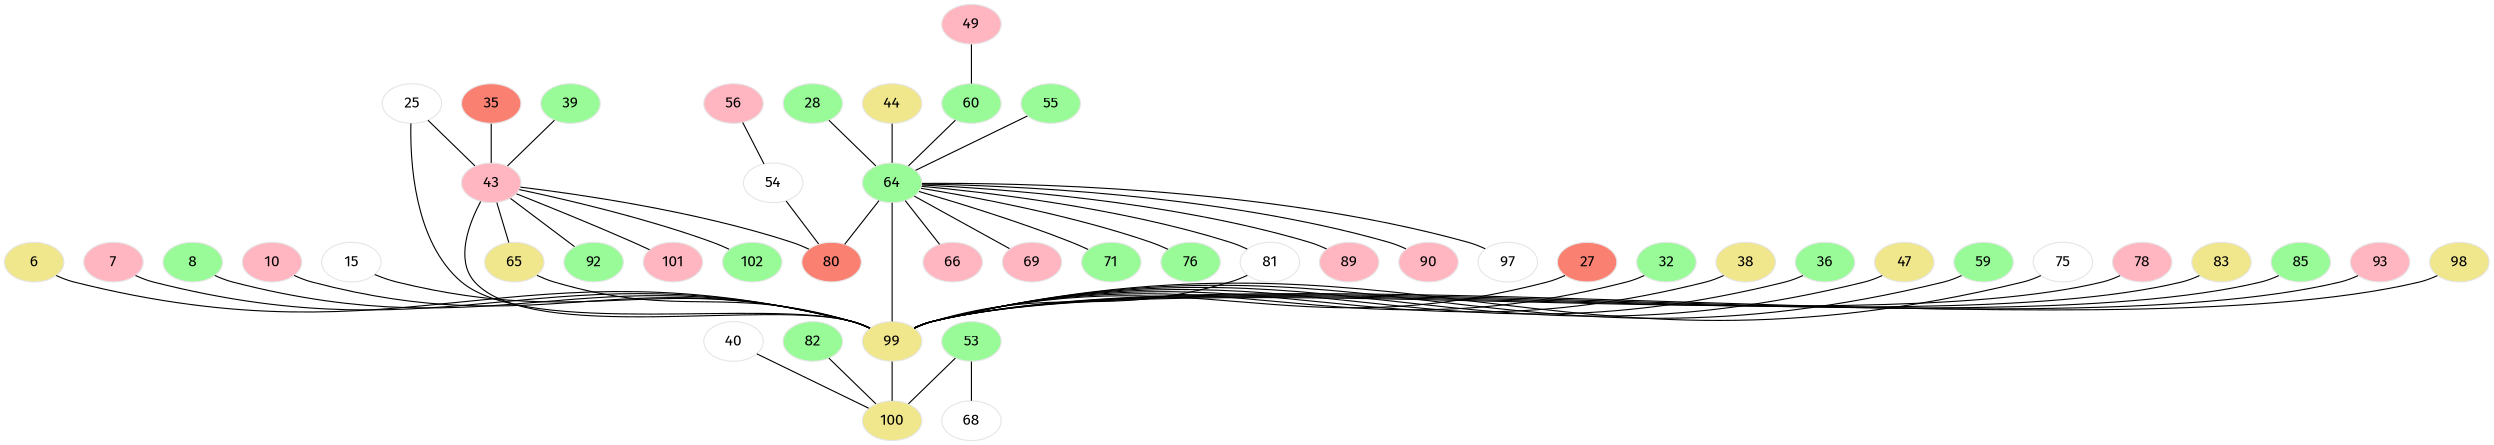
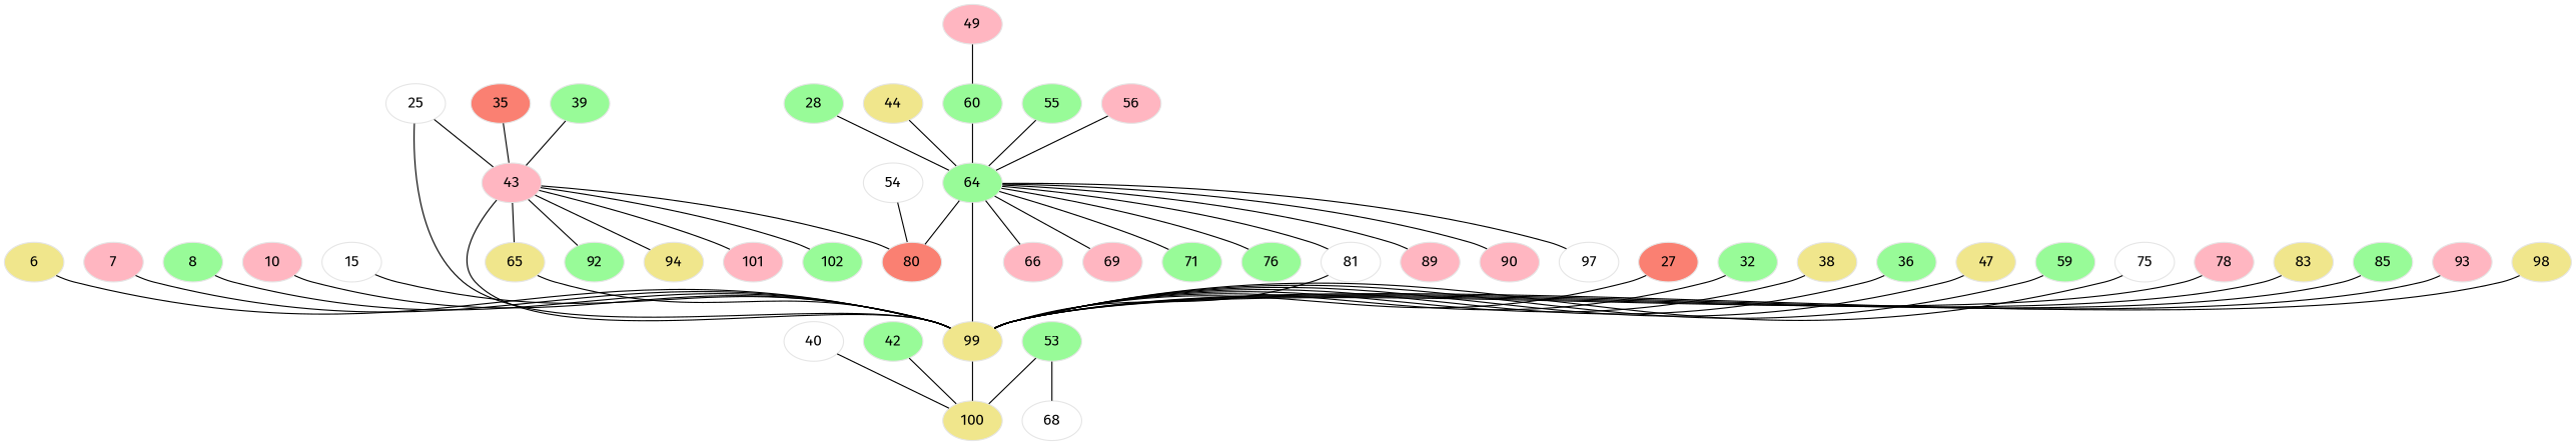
  graph {
    fontname="Fira Sans"
    node [color=gray90 fillcolor=palegreen fontname="Fira Sans" style=filled]
    edge [fontname="Fira Sans"]
    99 [fillcolor=khaki super="+84+20+58+96"]
    100 [fillcolor=khaki super="+31+61+48"]
    6 [fillcolor=khaki]
    7 [fillcolor=lightpink]
    8
    10 [fillcolor=lightpink]
    15 [fillcolor=white]
    25 [fillcolor=white super="+23"]
    43 [fillcolor=lightpink super="+4"]
    65 [fillcolor=khaki super="+41+62"]
    80 [fillcolor=salmon super="+17+26+45"]
    92
+   94 [fillcolor=khaki]
    101 [fillcolor=lightpink]
    102
    27 [fillcolor=salmon]
    64 [super="+30+21+51"]
    66 [fillcolor=lightpink]
    69 [fillcolor=lightpink]
    71 [super="+63"]
    76
    81 [fillcolor=white super="+73"]
    89 [fillcolor=lightpink super="+24"]
    90 [fillcolor=lightpink]
    97 [fillcolor=white]
    28
    32
    n28 [fillcolor=khaki label=38]
    35 [fillcolor=salmon]
    36
    39
    40 [fillcolor=white]
    44 [fillcolor=khaki super="+29+38"]
    47 [fillcolor=khaki]
    60 [super="+46"]
    49 [fillcolor=lightpink]
    53
    68 [fillcolor=white]
    54 [fillcolor=white]
    55
    56 [fillcolor=lightpink]
    59
    75 [fillcolor=white]
    78 [fillcolor=lightpink]
-   82
+   82 [label=42]
    83 [fillcolor=khaki]
    85 [super="+11"]
    93 [fillcolor=lightpink]
    98 [fillcolor=khaki super="+79"]
    99 -- 100 [weight=7]
    6 -- 99
    7 -- 99
    8 -- 99
    10 -- 99
    15 -- 99
    25 -- 99 [weight=2]
    25 -- 43 [weight=2]
    43 -- 99 [weight=6]
    43 -- 65
    43 -- 80 [weight=3]
    43 -- 92
+   43 -- 94
    43 -- 101
    43 -- 102
    65 -- 99 [weight=2]
    27 -- 99
    64 -- 99 [weight=8]
    64 -- 80 [weight=2]
    64 -- 66
    64 -- 69
    64 -- 71
    64 -- 76
    64 -- 81
    64 -- 89
    64 -- 90
    64 -- 97
    81 -- 99
    28 -- 64 [weight=2]
    32 -- 99
    n28 -- 99
    35 -- 43
    36 -- 99
    39 -- 43
    40 -- 100
    44 -- 64
    47 -- 99
    60 -- 64 [weight=2]
    49 -- 60
    53 -- 100 [weight=3]
    53 -- 68
    54 -- 80
    55 -- 64
-   56 -- 54
+   56 -- 64
    59 -- 99
    75 -- 99
    78 -- 99
    82 -- 100
    83 -- 99
    85 -- 99
    93 -- 99
    98 -- 99
  }
